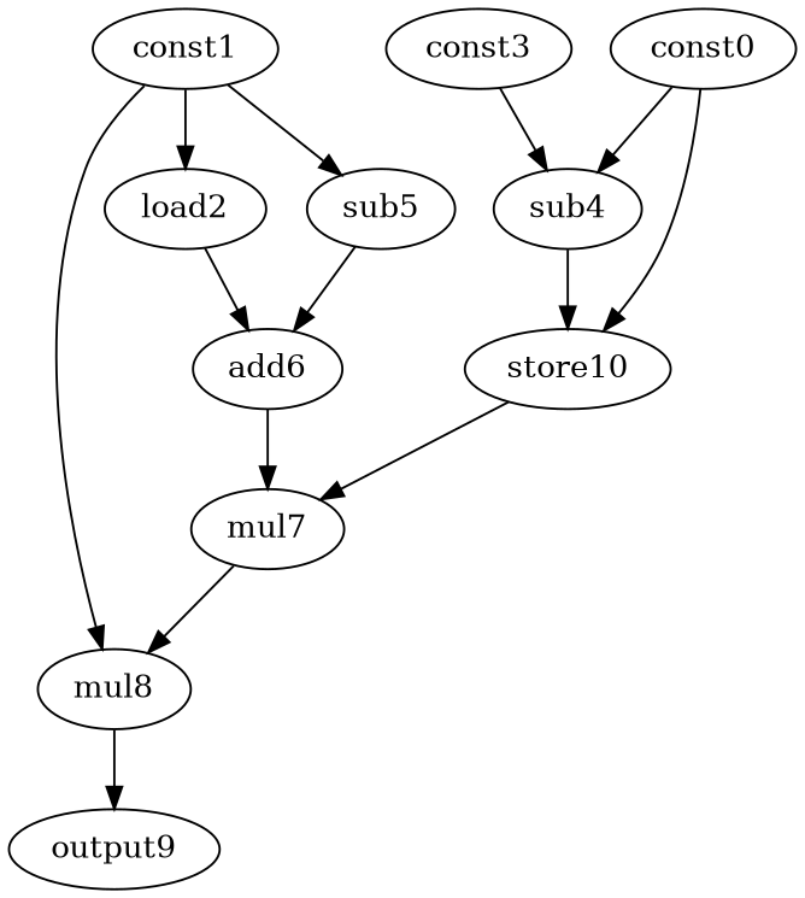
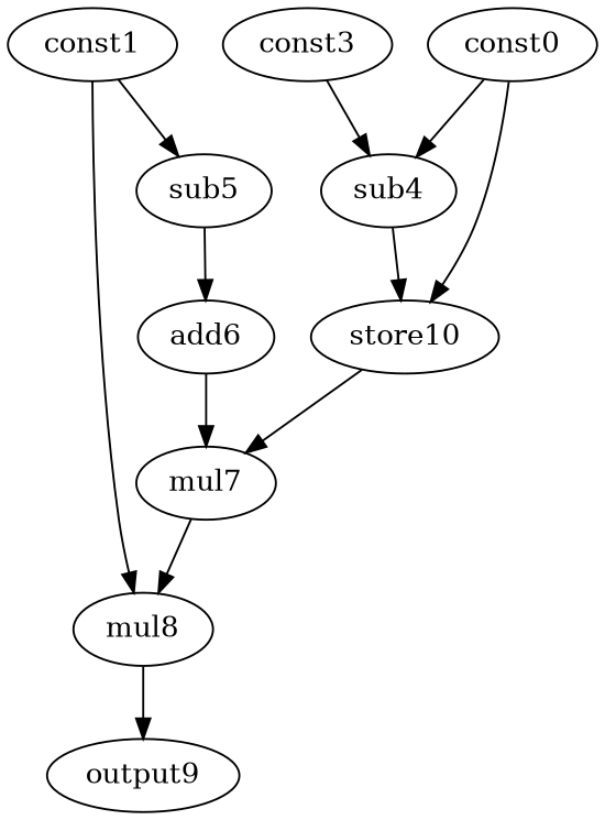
  digraph {
    node [opcode=const]
    edge [operand=0]
    sub4 [opcode=sub]
    const0
    store10 [opcode=store]
    mul7 [opcode=mul]
    mul8 [opcode=mul]
-   load2 [opcode=load]
    const1
    sub5 [opcode=sub]
    add6 [opcode=add]
    output9 [opcode=output]
    const3
    sub4 -> store10 [operand=1]
    const0 -> sub4
    const0 -> store10
    store10 -> mul7
    mul7 -> mul8
    mul8 -> output9
-   load2 -> add6
    const1 -> mul8 [operand=1]
-   const1 -> load2
    const1 -> sub5
    sub5 -> add6 [operand=1]
    add6 -> mul7 [operand=1]
    const3 -> sub4 [operand=1]
  }
